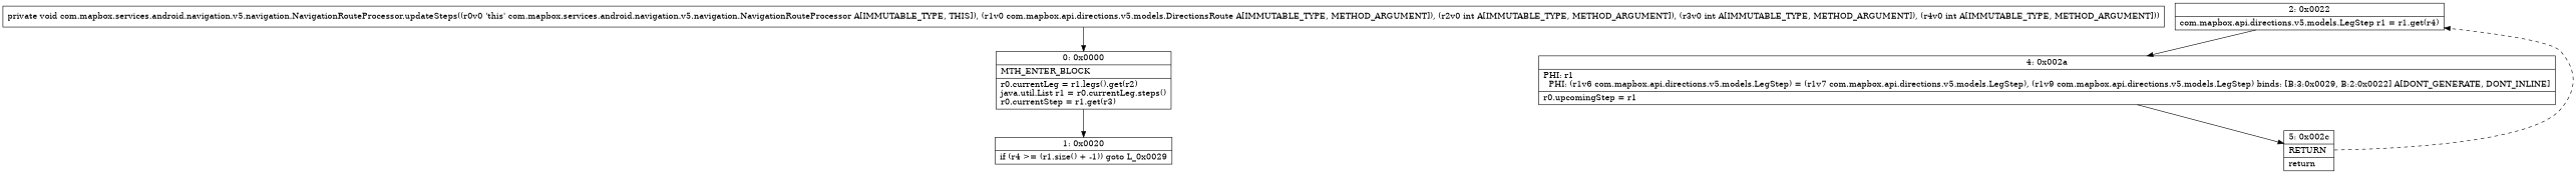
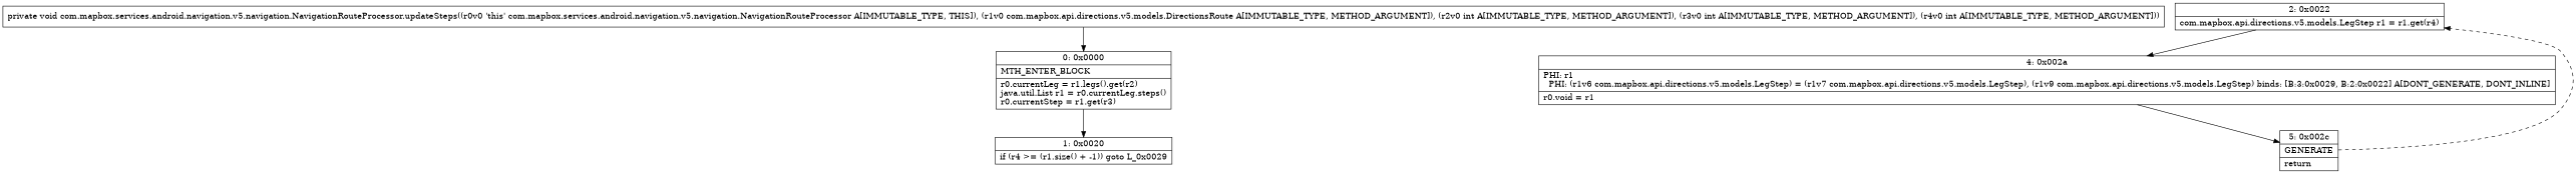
  digraph {
    node [shape=record]
    n1 [label="{0\:\ 0x0000|MTH_ENTER_BLOCK\l|r0.currentLeg = r1.legs().get(r2)\ljava.util.List r1 = r0.currentLeg.steps()\lr0.currentStep = r1.get(r3)\l}"]
    n2 [label="{1\:\ 0x0020|if (r4 \>= (r1.size() + \-1)) goto L_0x0029\l}"]
    n3 [label="{2\:\ 0x0022|com.mapbox.api.directions.v5.models.LegStep r1 = r1.get(r4)\l}"]
-   n4 [label="{4\:\ 0x002a|PHI: r1 \l  PHI: (r1v6 com.mapbox.api.directions.v5.models.LegStep) = (r1v7 com.mapbox.api.directions.v5.models.LegStep), (r1v9 com.mapbox.api.directions.v5.models.LegStep) binds: [B:3:0x0029, B:2:0x0022] A[DONT_GENERATE, DONT_INLINE]\l|r0.upcomingStep = r1\l}"]
-   n5 [label="{5\:\ 0x002c|RETURN\l|return\l}"]
+   n4 [label="{4\:\ 0x002a|PHI: r1 \l  PHI: (r1v6 com.mapbox.api.directions.v5.models.LegStep) = (r1v7 com.mapbox.api.directions.v5.models.LegStep), (r1v9 com.mapbox.api.directions.v5.models.LegStep) binds: [B:3:0x0029, B:2:0x0022] A[DONT_GENERATE, DONT_INLINE]\l|r0.void = r1\l}"]
+   n5 [label="{5\:\ 0x002c|GENERATE\l|return\l}"]
    n6 [label="{private void com.mapbox.services.android.navigation.v5.navigation.NavigationRouteProcessor.updateSteps((r0v0 'this' com.mapbox.services.android.navigation.v5.navigation.NavigationRouteProcessor A[IMMUTABLE_TYPE, THIS]), (r1v0 com.mapbox.api.directions.v5.models.DirectionsRoute A[IMMUTABLE_TYPE, METHOD_ARGUMENT]), (r2v0 int A[IMMUTABLE_TYPE, METHOD_ARGUMENT]), (r3v0 int A[IMMUTABLE_TYPE, METHOD_ARGUMENT]), (r4v0 int A[IMMUTABLE_TYPE, METHOD_ARGUMENT])) }"]
    n1 -> n2
    n3 -> n4
    n4 -> n5
    n5 -> n3 [style=dashed]
    n6 -> n1
  }
